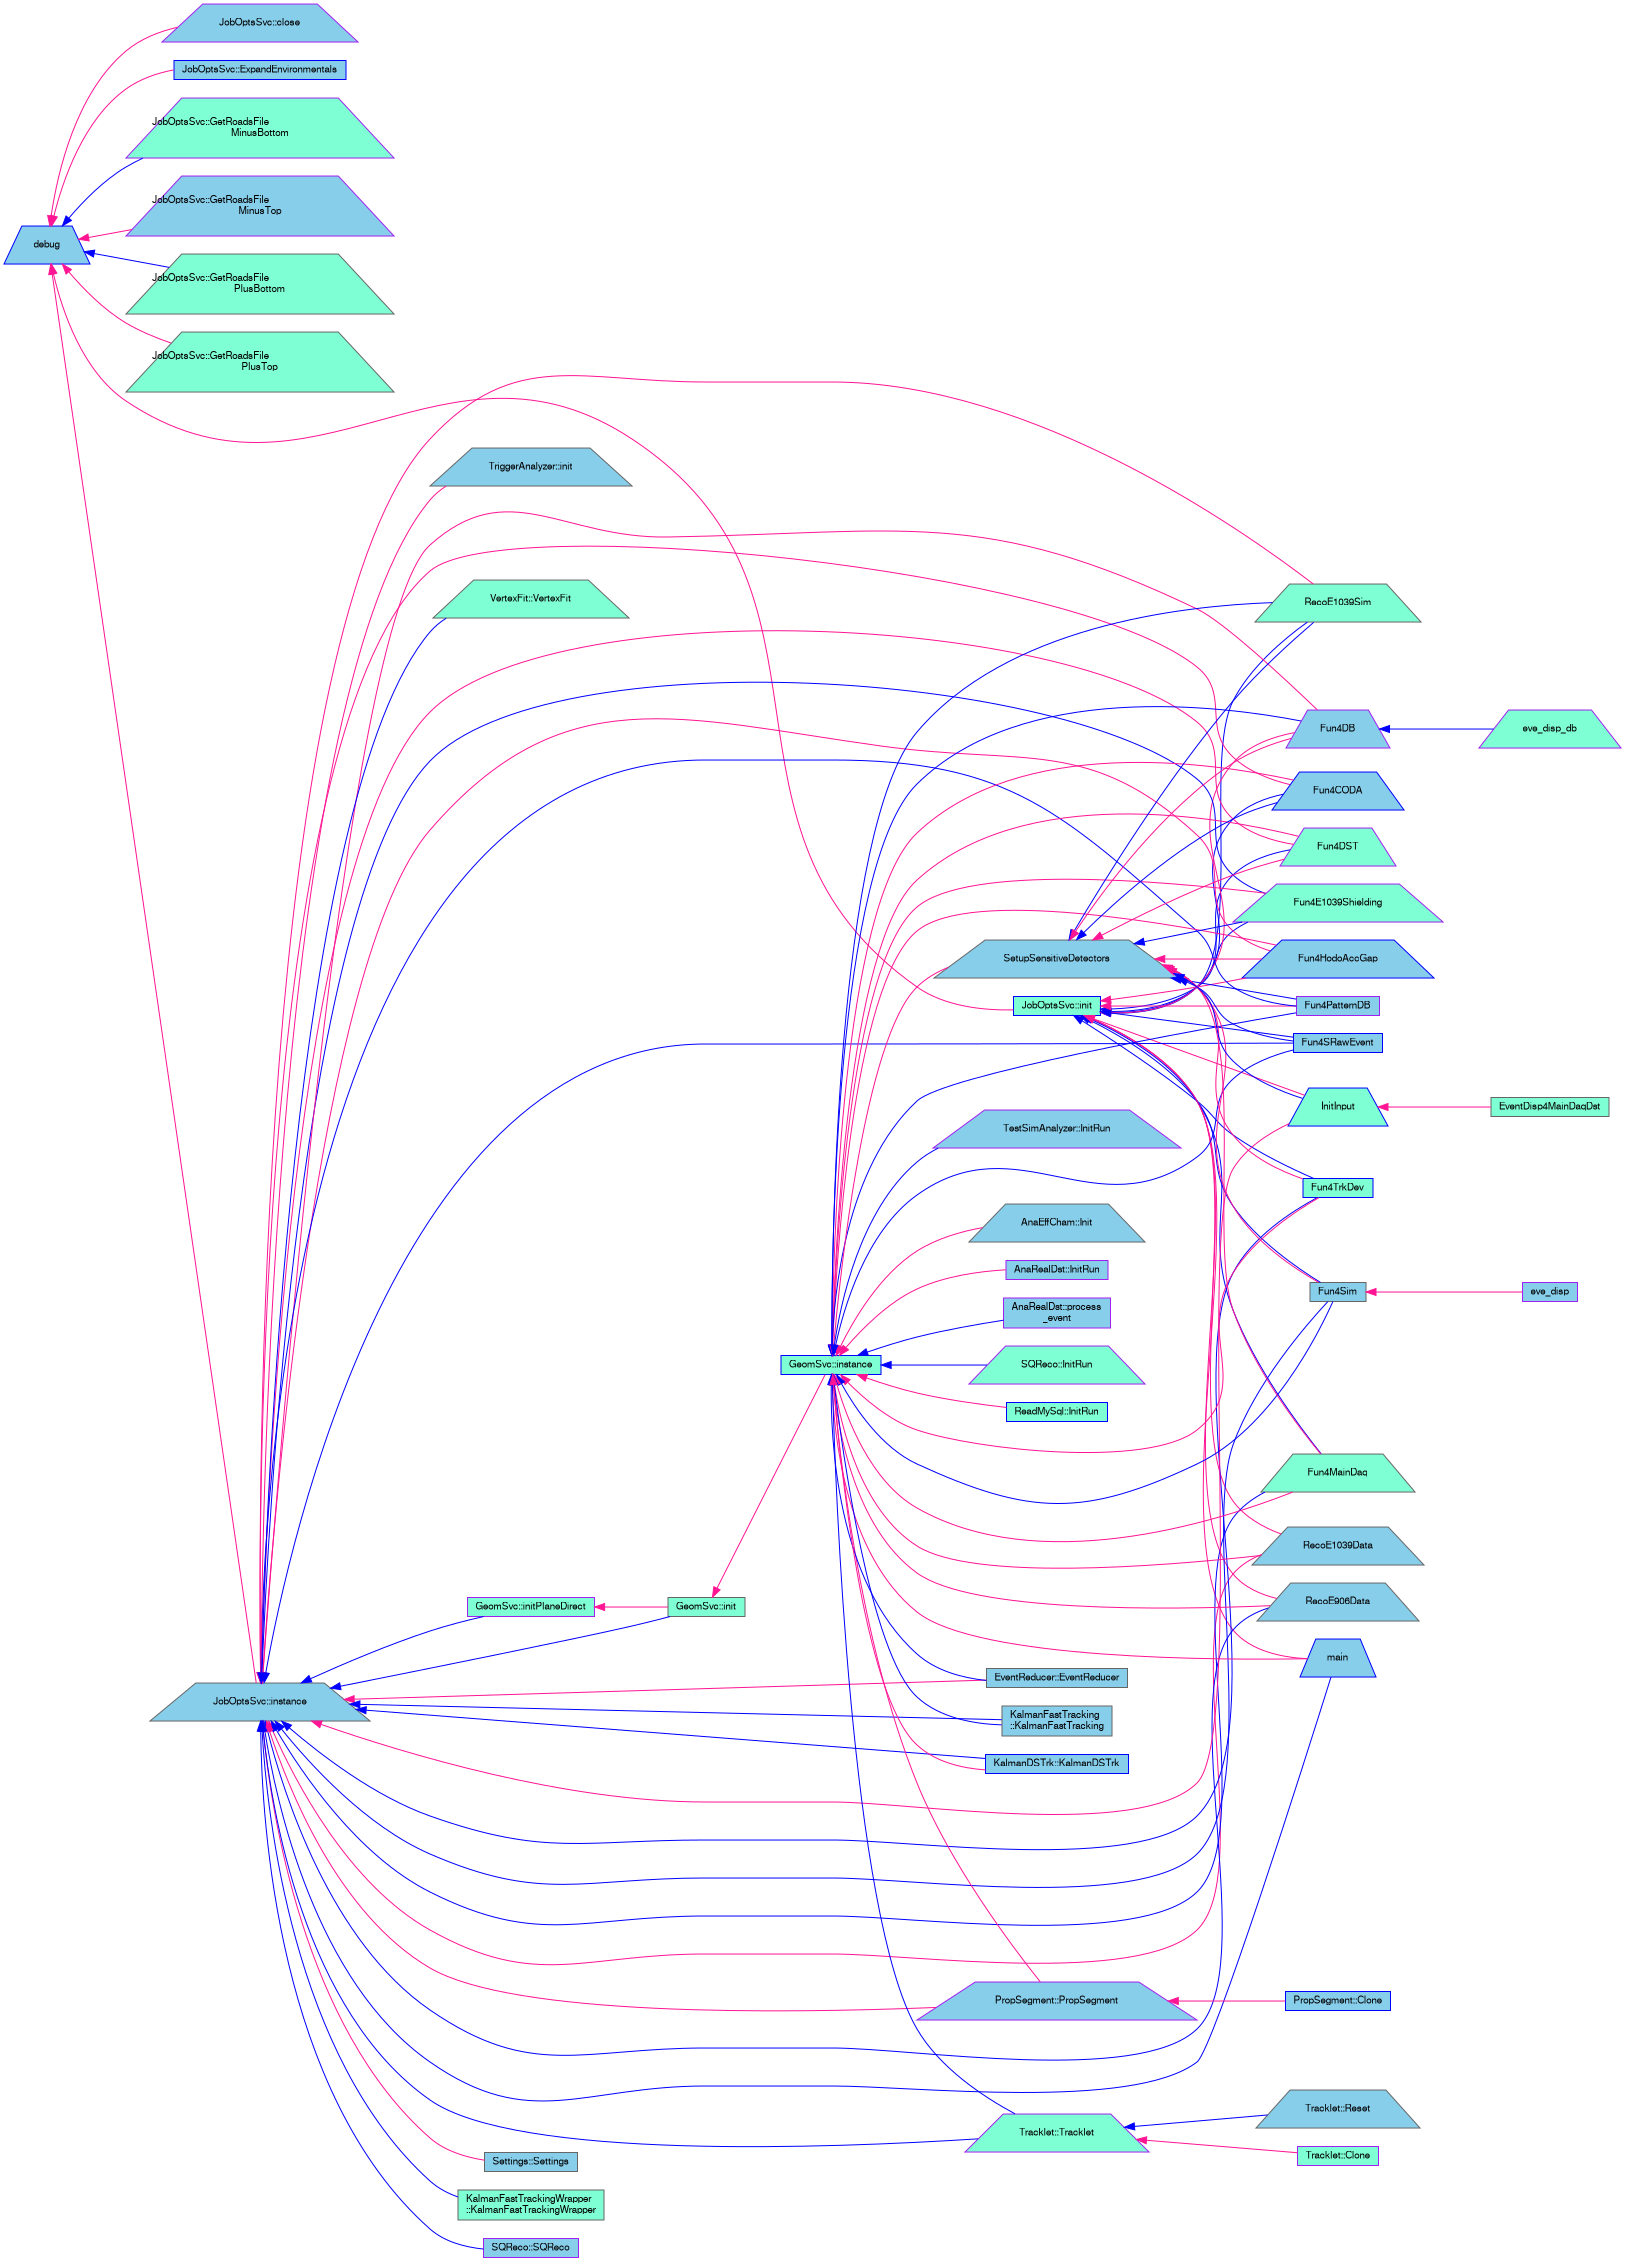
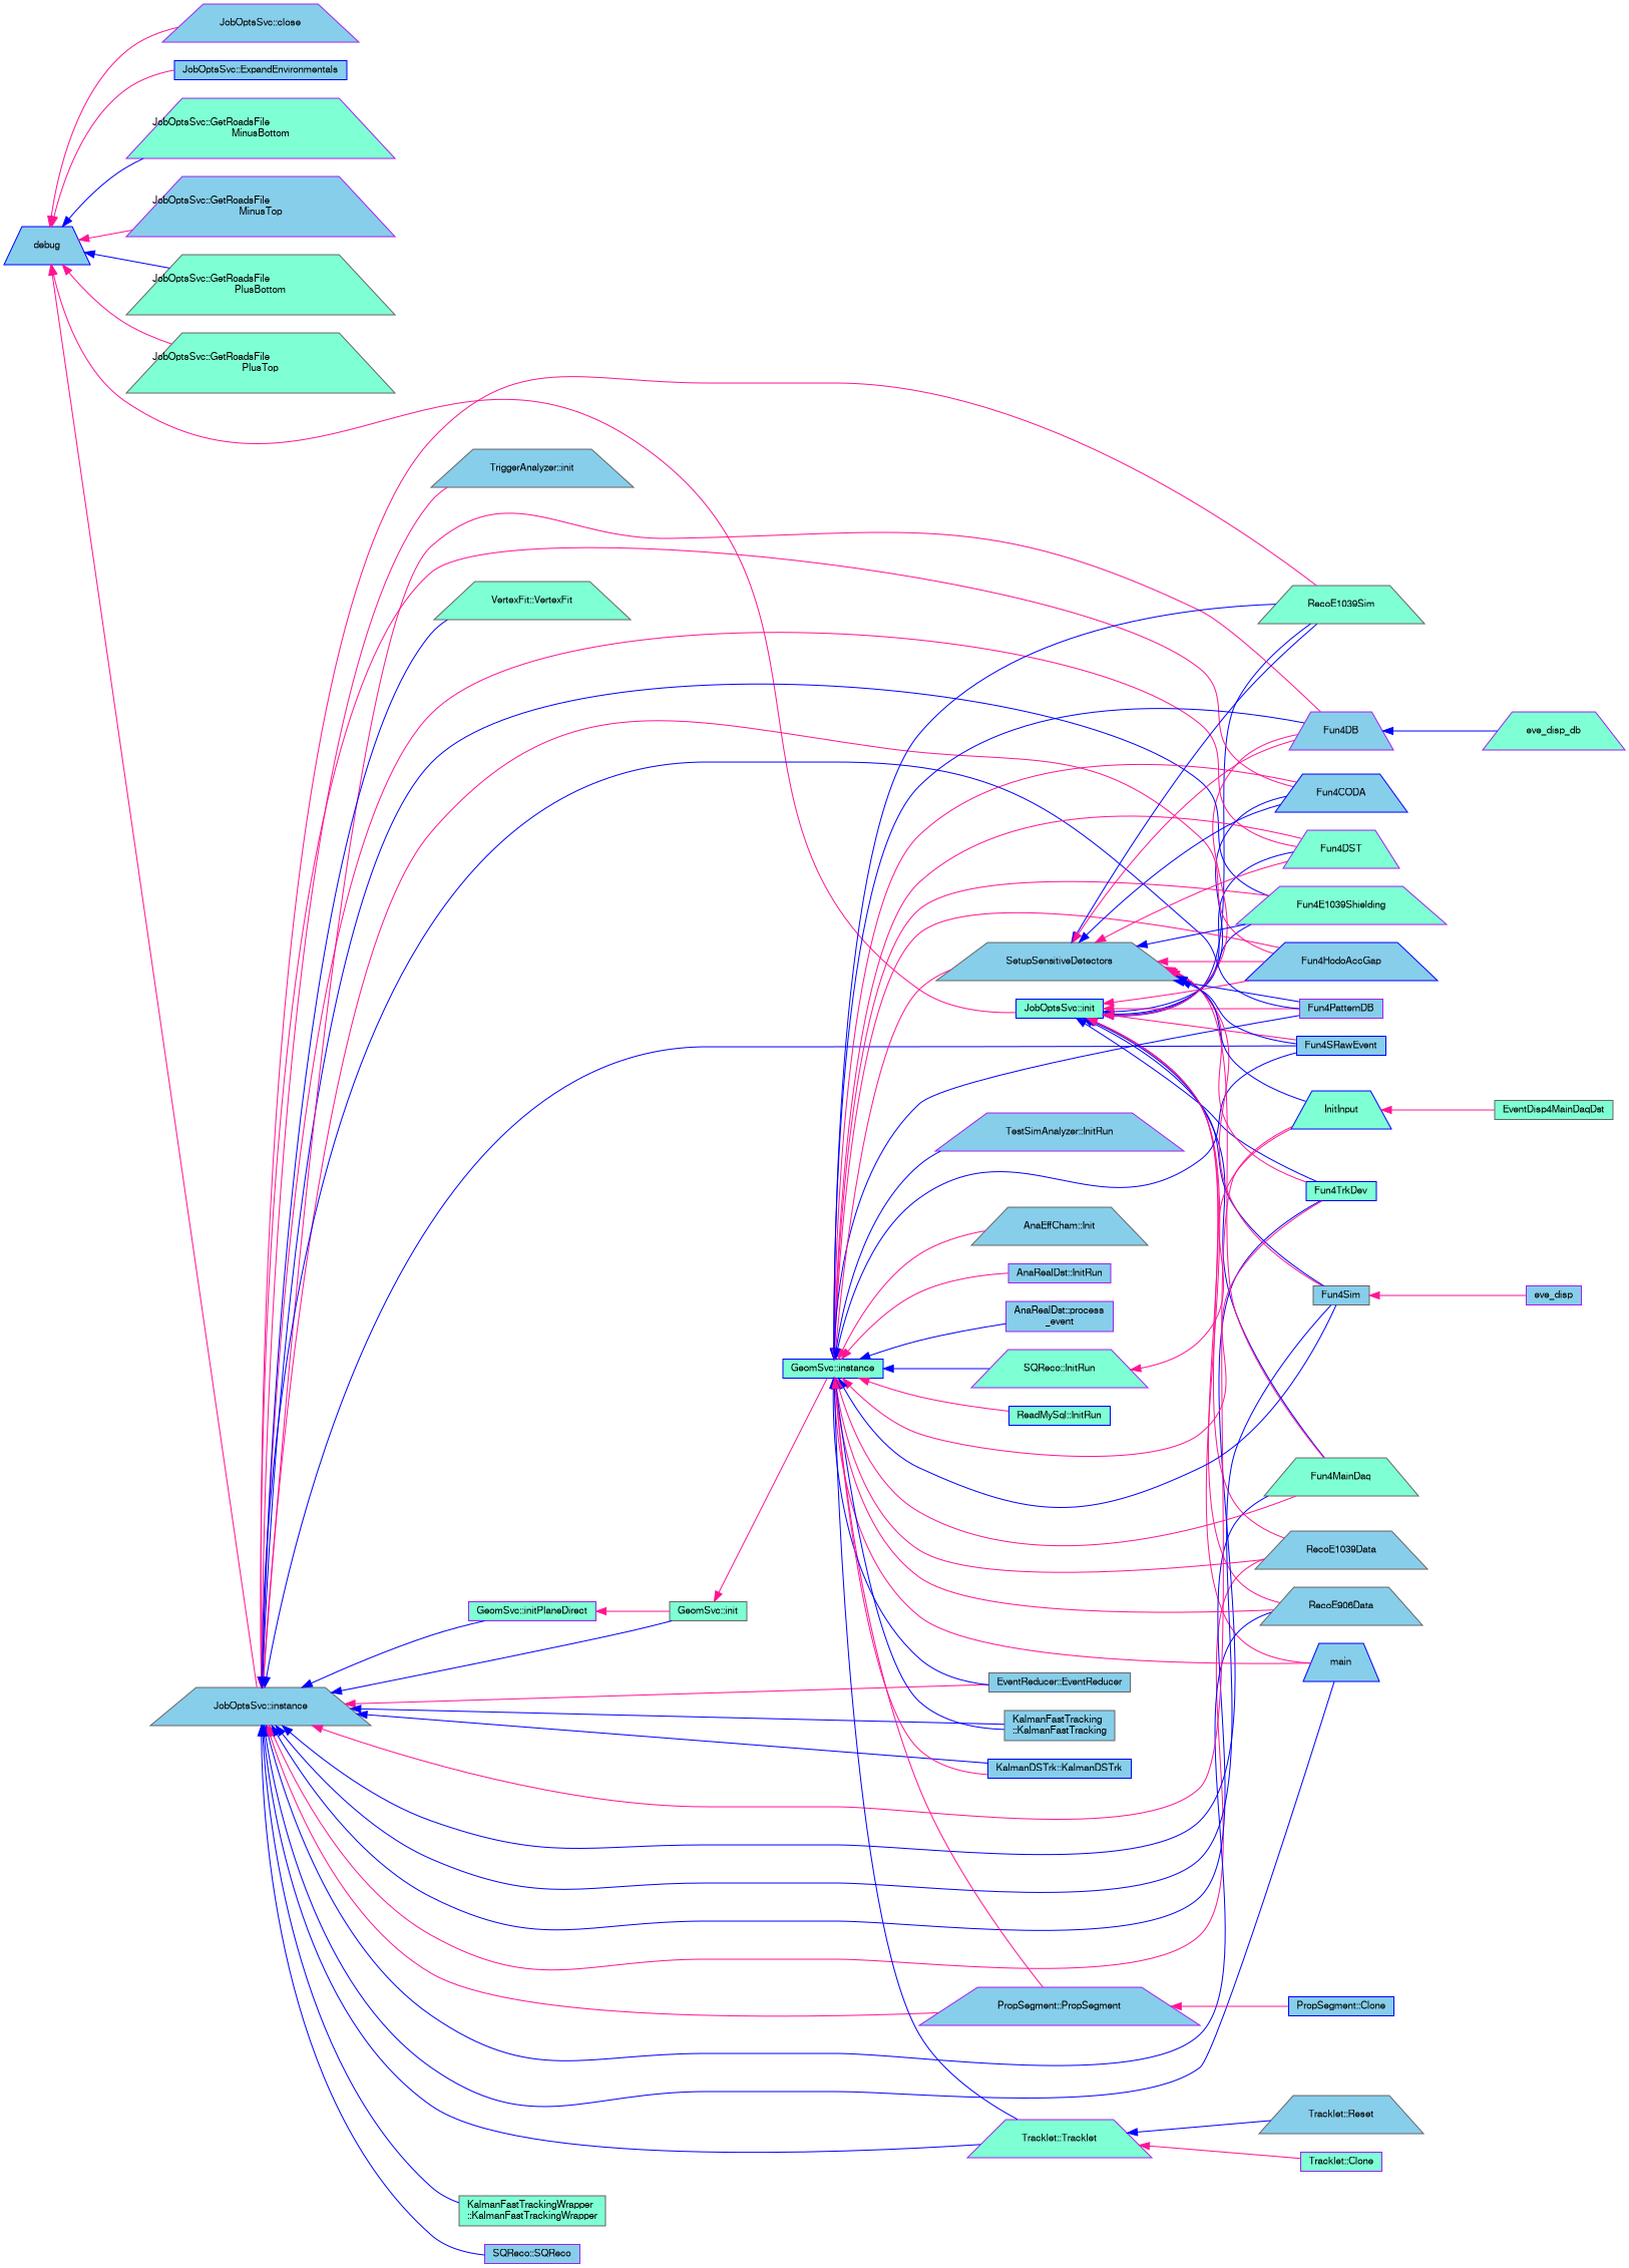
  digraph {
    rankdir=LR
    node [color=gray40 fillcolor=skyblue fontname=FreeSans fontsize=10 shape=trapezium style=filled]
    edge [color=deeppink dir=back fontname=FreeSans fontsize=10 labelfontname=FreeSans labelfontsize=10 style=solid]
    n1 [color=blue fontcolor=black height=0.2 label=debug width=0.4]
    n2 [color=purple height=0.2 label="JobOptsSvc::close" width=0.4]
    n3 [color=blue height=0.2 label="JobOptsSvc::ExpandEnvironmentals" shape=box width=0.4]
    n4 [color=purple fillcolor=aquamarine height=0.2 label="JobOptsSvc::GetRoadsFile\lMinusBottom" width=0.4]
    n5 [color=purple height=0.2 label="JobOptsSvc::GetRoadsFile\lMinusTop" width=0.4]
    n6 [fillcolor=aquamarine height=0.2 label="JobOptsSvc::GetRoadsFile\lPlusBottom" width=0.4]
    n7 [fillcolor=aquamarine height=0.2 label="JobOptsSvc::GetRoadsFile\lPlusTop" width=0.4]
    n8 [color=blue fillcolor=aquamarine height=0.2 label="JobOptsSvc::init" shape=box width=0.4]
    n9 [height=0.2 label="JobOptsSvc::instance" width=0.4]
    n10 [color=blue height=0.2 label=Fun4CODA width=0.4]
    n11 [color=purple fillcolor=aquamarine height=0.2 label=Fun4DST width=0.4]
    n12 [color=purple fillcolor=aquamarine height=0.2 label=Fun4E1039Shielding width=0.4]
    n13 [color=blue height=0.2 label=Fun4HodoAccGap width=0.4]
    n14 [height=0.2 label=RecoE1039Data width=0.4]
    n15 [fillcolor=aquamarine height=0.2 label=RecoE1039Sim width=0.4]
    n16 [height=0.2 label=RecoE906Data width=0.4]
    n17 [color=purple height=0.2 label=Fun4DB width=0.4]
    n18 [color=blue height=0.2 label=Fun4SRawEvent shape=box width=0.4]
    n19 [color=purple height=0.2 label=Fun4PatternDB shape=box width=0.4]
    n20 [color=blue fillcolor=aquamarine height=0.2 label=Fun4TrkDev shape=box width=0.4]
    n21 [height=0.2 label=Fun4Sim shape=box width=0.4]
    n22 [fillcolor=aquamarine height=0.2 label=Fun4MainDaq width=0.4]
    n23 [color=blue fillcolor=aquamarine height=0.2 label=InitInput width=0.4]
    n24 [color=blue height=0.2 label=main width=0.4]
-   n25 [height=0.2 label="Settings::Settings" shape=box width=0.4]
    n26 [fillcolor=aquamarine height=0.2 label="GeomSvc::init" shape=box width=0.4]
    n27 [color=purple height=0.2 label="PropSegment::PropSegment" width=0.4]
    n28 [color=purple fillcolor=aquamarine height=0.2 label="Tracklet::Tracklet" width=0.4]
    n29 [height=0.2 label="EventReducer::EventReducer" shape=box width=0.4]
    n30 [height=0.2 label="KalmanFastTracking\l::KalmanFastTracking" shape=box width=0.4]
    n31 [color=blue height=0.2 label="KalmanDSTrk::KalmanDSTrk" shape=box width=0.4]
    n32 [color=purple fillcolor=aquamarine height=0.2 label="GeomSvc::initPlaneDirect" shape=box width=0.4]
    n33 [fillcolor=aquamarine height=0.2 label="KalmanFastTrackingWrapper\l::KalmanFastTrackingWrapper" shape=box width=0.4]
    n34 [color=purple height=0.2 label="SQReco::SQReco" shape=box width=0.4]
    n35 [height=0.2 label="TriggerAnalyzer::init" width=0.4]
    n36 [fillcolor=aquamarine height=0.2 label="VertexFit::VertexFit" width=0.4]
    n37 [color=purple fillcolor=aquamarine height=0.2 label=eve_disp_db width=0.4]
    n38 [color=purple height=0.2 label=eve_disp shape=box width=0.4]
    n39 [fillcolor=aquamarine height=0.2 label=EventDisp4MainDaqDst shape=box width=0.4]
    n40 [color=blue fillcolor=aquamarine height=0.2 label="GeomSvc::instance" shape=box width=0.4]
    n41 [color=blue height=0.2 label="PropSegment::Clone" shape=box width=0.4]
    n42 [height=0.2 label="Tracklet::Reset" width=0.4]
    n43 [color=purple fillcolor=aquamarine height=0.2 label="Tracklet::Clone" shape=box width=0.4]
    n44 [height=0.2 label="AnaEffCham::Init" width=0.4]
    n45 [color=purple height=0.2 label="AnaRealDst::InitRun" shape=box width=0.4]
    n46 [color=purple height=0.2 label="AnaRealDst::process\l_event" shape=box width=0.4]
    n47 [height=0.2 label=SetupSensitiveDetectors width=0.4]
    n48 [color=blue fillcolor=aquamarine height=0.2 label="ReadMySql::InitRun" shape=box width=0.4]
    n49 [color=purple height=0.2 label="TestSimAnalyzer::InitRun" width=0.4]
    n50 [color=purple fillcolor=aquamarine height=0.2 label="SQReco::InitRun" width=0.4]
    n1 -> n2
    n1 -> n3
    n1 -> n4 [color=blue]
    n1 -> n5
    n1 -> n6 [color=blue]
    n1 -> n7
    n1 -> n8
    n1 -> n9
    n8 -> n10 [color=blue]
    n8 -> n11 [color=blue]
    n8 -> n12 [color=blue]
    n8 -> n13
    n8 -> n14
    n8 -> n15 [color=blue]
    n8 -> n16
    n8 -> n17
-   n8 -> n18 [color=blue]
+   n8 -> n18
    n8 -> n19
    n8 -> n20 [color=blue]
    n8 -> n21 [color=blue]
    n8 -> n22 [color=blue]
-   n8 -> n23
+   n50 -> n23
    n8 -> n24
    n9 -> n10
    n9 -> n11
    n9 -> n12 [color=blue]
    n9 -> n13
    n9 -> n14
    n9 -> n15
    n9 -> n16 [color=blue]
    n9 -> n17
    n9 -> n18 [color=blue]
    n9 -> n19 [color=blue]
    n9 -> n20 [color=blue]
    n9 -> n21 [color=blue]
    n9 -> n22 [color=blue]
    n9 -> n23
    n9 -> n24 [color=blue]
-   n9 -> n25
    n9 -> n26 [color=blue]
    n9 -> n27
    n9 -> n28 [color=blue]
    n9 -> n29
    n9 -> n30 [color=blue]
    n9 -> n31 [color=blue]
    n9 -> n32 [color=blue]
    n9 -> n33 [color=blue]
    n9 -> n34 [color=blue]
    n9 -> n35
    n9 -> n36 [color=blue]
    n17 -> n37 [color=blue]
    n21 -> n38
    n23 -> n39
    n26 -> n40
    n27 -> n41
    n28 -> n42 [color=blue]
    n28 -> n43
    n32 -> n26
    n40 -> n10
    n40 -> n11
    n40 -> n12
    n40 -> n13
    n40 -> n14
    n40 -> n15 [color=blue]
    n40 -> n16
    n40 -> n17 [color=blue]
    n40 -> n18 [color=blue]
    n40 -> n19 [color=blue]
    n40 -> n20
    n40 -> n21 [color=blue]
    n40 -> n22
    n40 -> n24
    n40 -> n27
    n40 -> n28 [color=blue]
    n40 -> n29 [color=blue]
    n40 -> n30 [color=blue]
    n40 -> n31
    n40 -> n44
    n40 -> n45
    n40 -> n46 [color=blue]
    n40 -> n47
    n40 -> n48
    n40 -> n49 [color=blue]
    n40 -> n50 [color=blue]
    n47 -> n10 [color=blue]
    n47 -> n11
    n47 -> n12 [color=blue]
    n47 -> n13
    n47 -> n15 [color=blue]
    n47 -> n17
    n47 -> n18 [color=blue]
    n47 -> n19 [color=blue]
    n47 -> n20
    n47 -> n21
    n47 -> n22
    n47 -> n23 [color=blue]
  }
